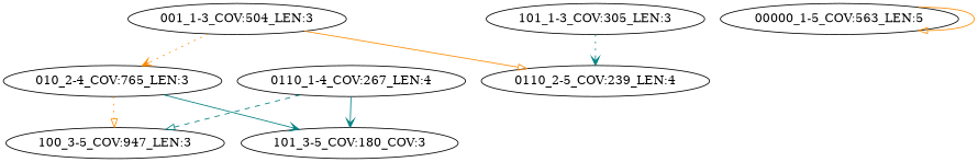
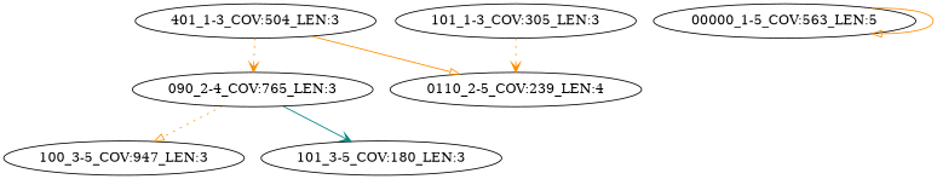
  digraph {
    edge [arrowhead=onormal color=teal style=solid]
-   "0110_1-4_COV:267_LEN:4"
    "100_3-5_COV:947_LEN:3"
-   "101_3-5_COV:180_LEN:3" [label="101_3-5_COV:180_COV:3"]
-   "001_1-3_COV:504_LEN:3"
-   "010_2-4_COV:765_LEN:3"
+   "101_3-5_COV:180_LEN:3"
+   "001_1-3_COV:504_LEN:3" [label="401_1-3_COV:504_LEN:3"]
+   "010_2-4_COV:765_LEN:3" [label="090_2-4_COV:765_LEN:3"]
    "0110_2-5_COV:239_LEN:4"
    "101_1-3_COV:305_LEN:3"
    "00000_1-5_COV:563_LEN:5"
-   "0110_1-4_COV:267_LEN:4" -> "100_3-5_COV:947_LEN:3" [style=dashed]
-   "0110_1-4_COV:267_LEN:4" -> "101_3-5_COV:180_LEN:3" [arrowhead=vee]
    "001_1-3_COV:504_LEN:3" -> "010_2-4_COV:765_LEN:3" [arrowhead=vee color=darkorange style=dotted]
    "001_1-3_COV:504_LEN:3" -> "0110_2-5_COV:239_LEN:4" [color=darkorange]
    "010_2-4_COV:765_LEN:3" -> "100_3-5_COV:947_LEN:3" [color=darkorange style=dotted]
    "010_2-4_COV:765_LEN:3" -> "101_3-5_COV:180_LEN:3" [arrowhead=vee]
-   "101_1-3_COV:305_LEN:3" -> "0110_2-5_COV:239_LEN:4" [arrowhead=vee style=dotted]
+   "101_1-3_COV:305_LEN:3" -> "0110_2-5_COV:239_LEN:4" [arrowhead=vee color=darkorange style=dotted]
    "00000_1-5_COV:563_LEN:5" -> "00000_1-5_COV:563_LEN:5" [color=darkorange]
  }
